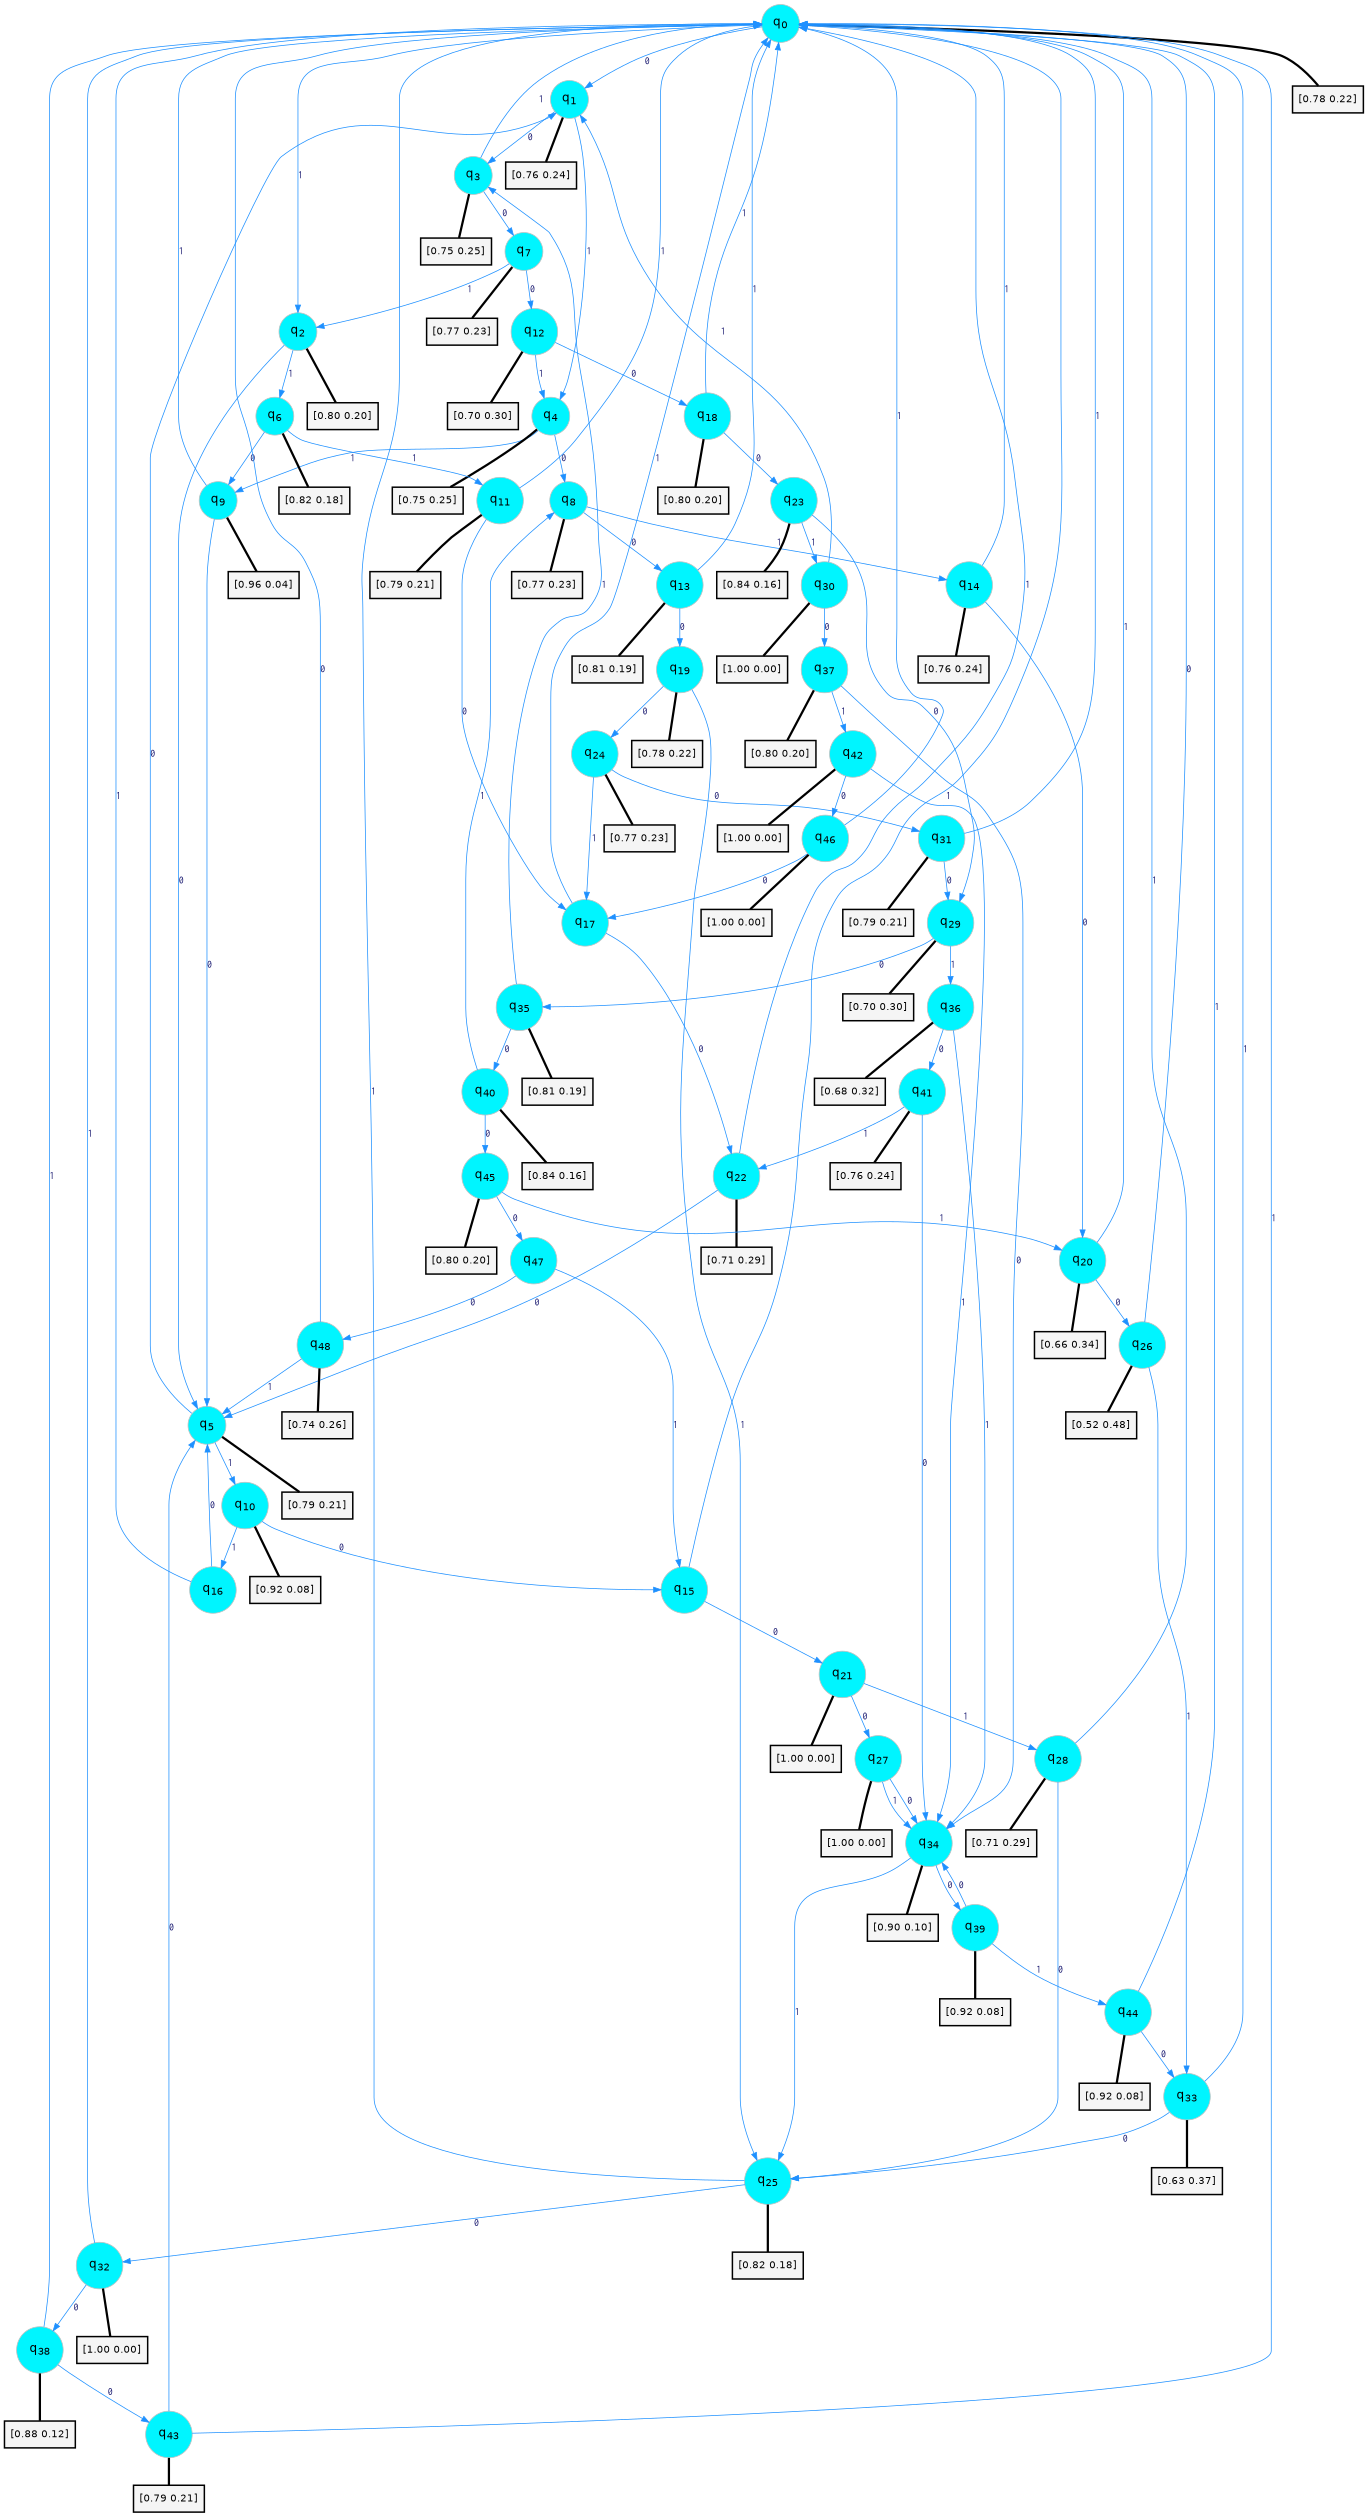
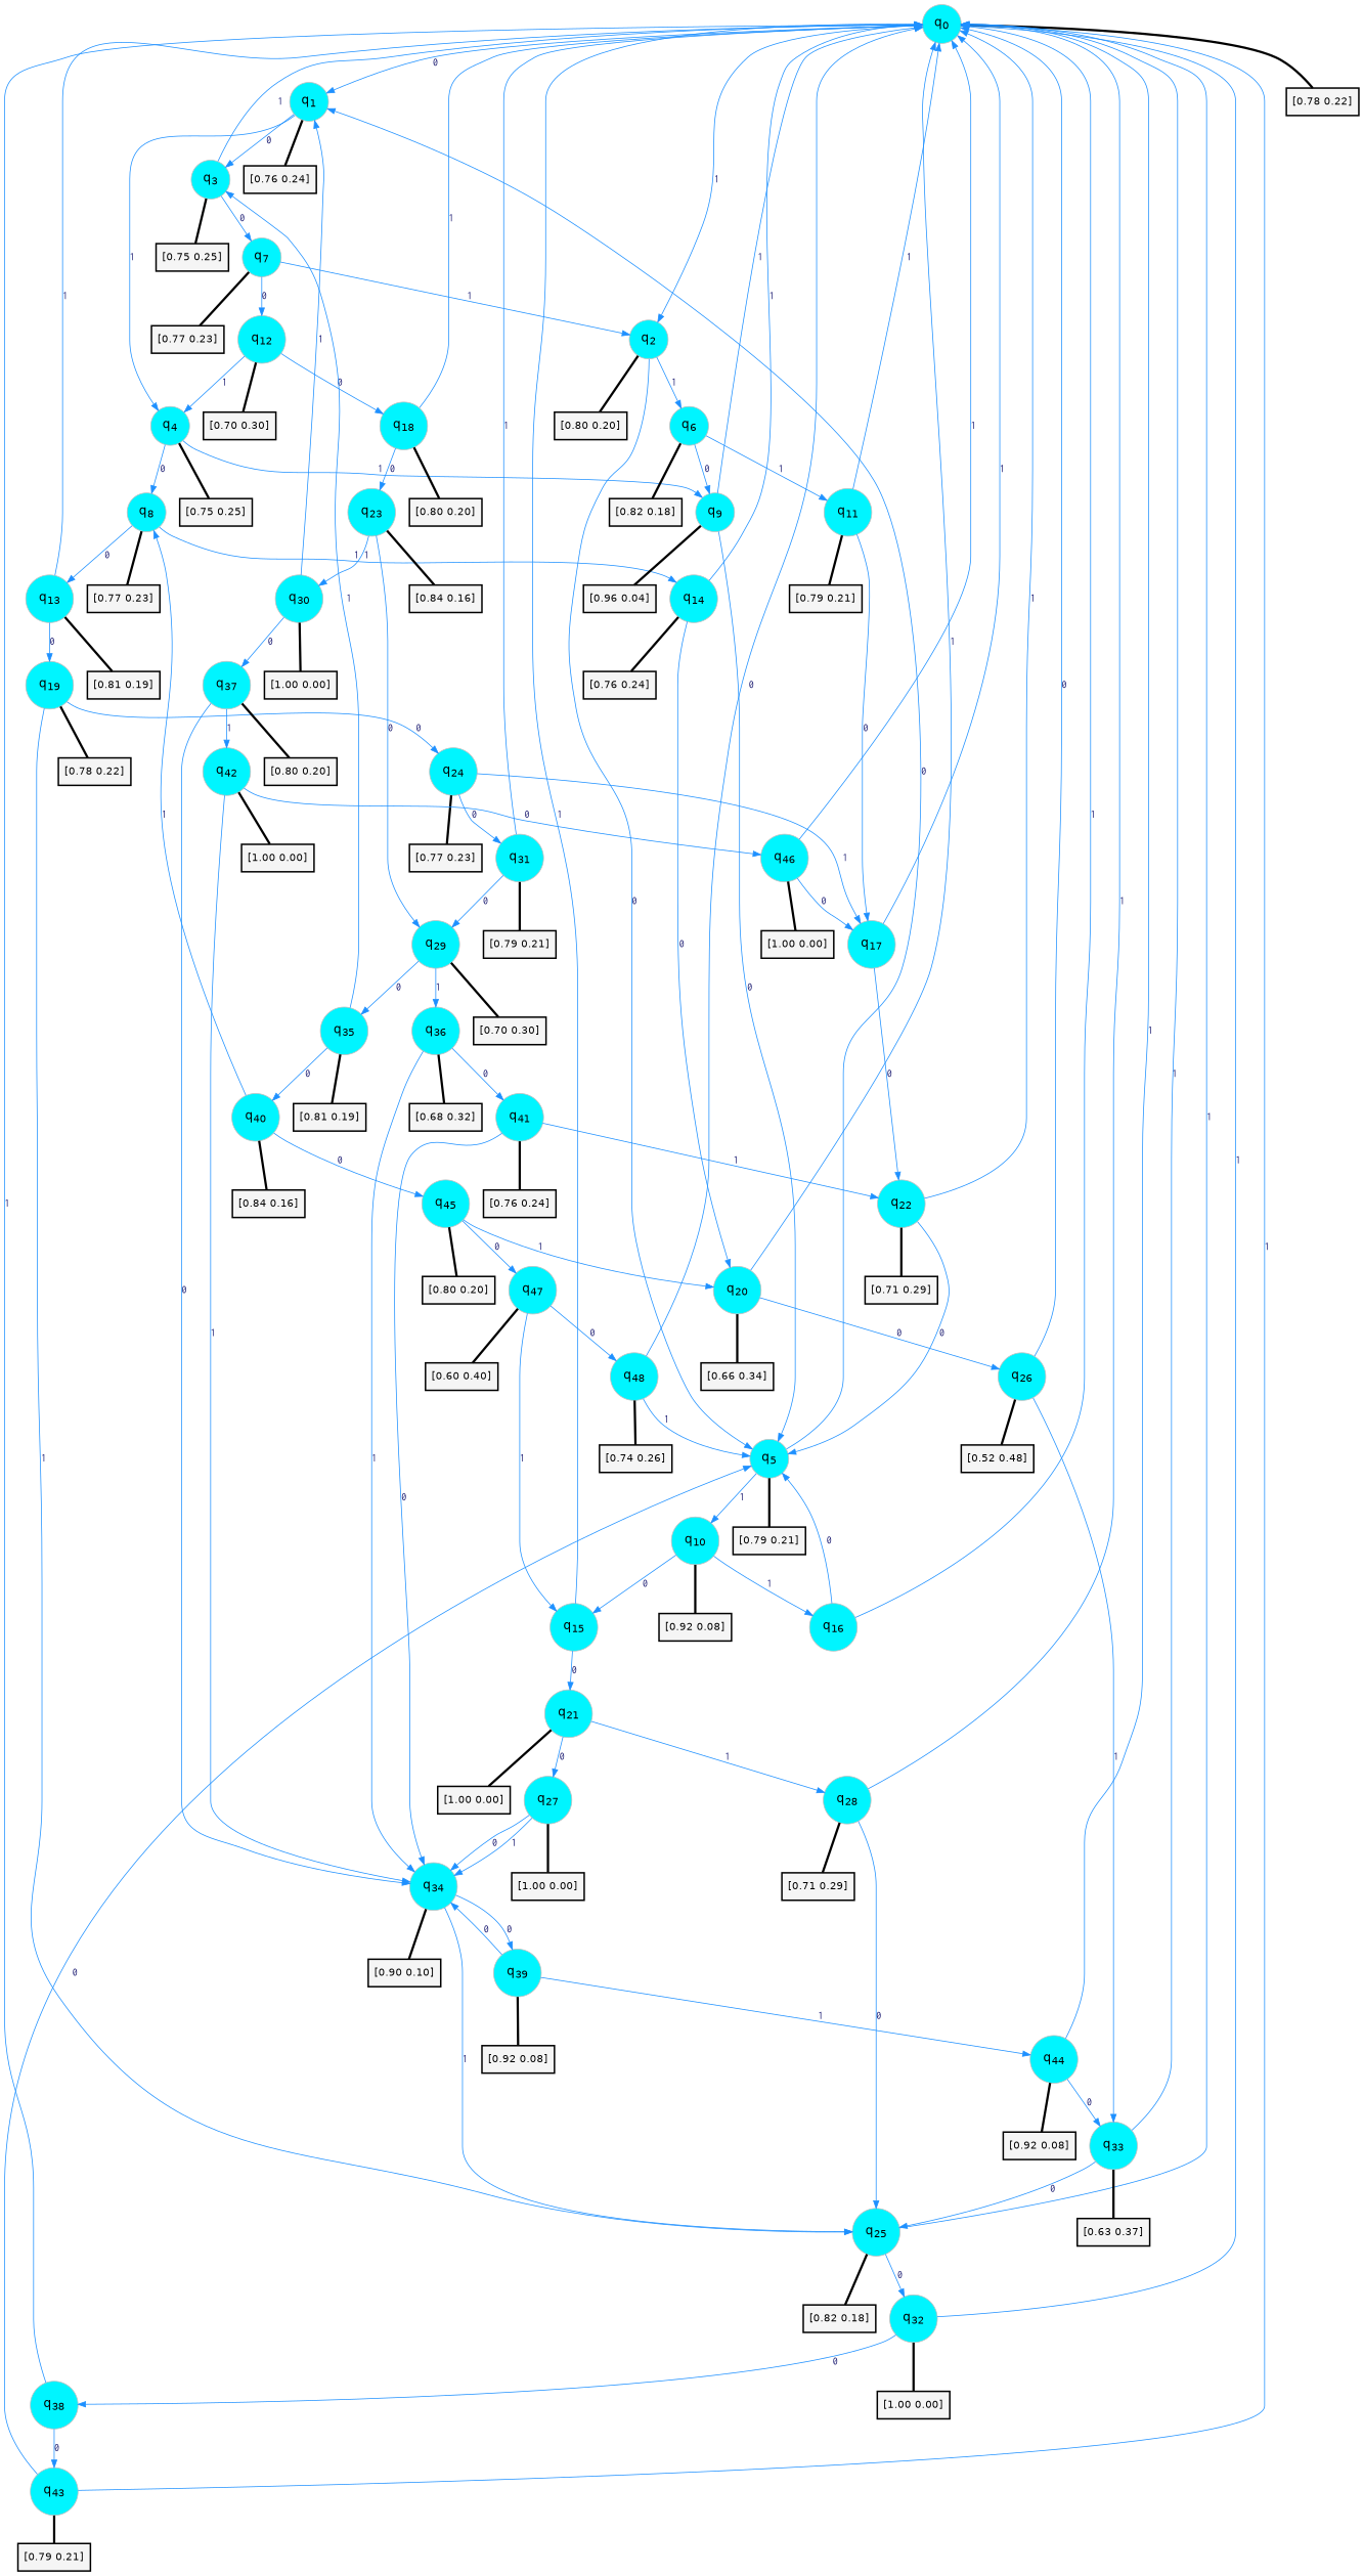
  digraph {
    rankdir=TD
    node [color=gray fillcolor=turquoise1 fontcolor=black fontname=Helvetica fontsize=16 fontweight=bold shape=circle style=filled]
    edge [arrowsize=1 color=dodgerblue1 fontcolor=midnightblue fontname=courier fontweight=bold penwidth=1 style=solid weight=20]
    n1 [label=<q<SUB>0</SUB>>]
    n2 [label=<q<SUB>1</SUB>>]
    n3 [label=<q<SUB>2</SUB>>]
    n4 [color=black fillcolor=whitesmoke fontsize=14 label="[0.78 0.22]" penwidth=2 shape=box]
    n5 [label=<q<SUB>3</SUB>>]
    n6 [label=<q<SUB>4</SUB>>]
    n7 [color=black fillcolor=whitesmoke fontsize=14 label="[0.76 0.24]" penwidth=2 shape=box]
    n8 [label=<q<SUB>5</SUB>>]
    n9 [label=<q<SUB>6</SUB>>]
    n10 [color=black fillcolor=whitesmoke fontsize=14 label="[0.80 0.20]" penwidth=2 shape=box]
    n11 [label=<q<SUB>7</SUB>>]
    n12 [color=black fillcolor=whitesmoke fontsize=14 label="[0.75 0.25]" penwidth=2 shape=box]
    n13 [label=<q<SUB>8</SUB>>]
    n14 [label=<q<SUB>9</SUB>>]
    n15 [color=black fillcolor=whitesmoke fontsize=14 label="[0.75 0.25]" penwidth=2 shape=box]
    n16 [label=<q<SUB>10</SUB>>]
    n17 [color=black fillcolor=whitesmoke fontsize=14 label="[0.79 0.21]" penwidth=2 shape=box]
    n18 [label=<q<SUB>11</SUB>>]
    n19 [color=black fillcolor=whitesmoke fontsize=14 label="[0.82 0.18]" penwidth=2 shape=box]
    n20 [label=<q<SUB>12</SUB>>]
    n21 [color=black fillcolor=whitesmoke fontsize=14 label="[0.77 0.23]" penwidth=2 shape=box]
    n22 [label=<q<SUB>13</SUB>>]
    n23 [label=<q<SUB>14</SUB>>]
    n24 [color=black fillcolor=whitesmoke fontsize=14 label="[0.77 0.23]" penwidth=2 shape=box]
    n25 [color=black fillcolor=whitesmoke fontsize=14 label="[0.96 0.04]" penwidth=2 shape=box]
    n26 [label=<q<SUB>15</SUB>>]
    n27 [label=<q<SUB>16</SUB>>]
    n28 [color=black fillcolor=whitesmoke fontsize=14 label="[0.92 0.08]" penwidth=2 shape=box]
    n29 [label=<q<SUB>17</SUB>>]
    n30 [color=black fillcolor=whitesmoke fontsize=14 label="[0.79 0.21]" penwidth=2 shape=box]
    n31 [label=<q<SUB>18</SUB>>]
    n32 [color=black fillcolor=whitesmoke fontsize=14 label="[0.70 0.30]" penwidth=2 shape=box]
    n33 [label=<q<SUB>19</SUB>>]
    n34 [color=black fillcolor=whitesmoke fontsize=14 label="[0.81 0.19]" penwidth=2 shape=box]
    n35 [label=<q<SUB>20</SUB>>]
    n36 [color=black fillcolor=whitesmoke fontsize=14 label="[0.76 0.24]" penwidth=2 shape=box]
    n37 [label=<q<SUB>21</SUB>>]
    n38 [label=<q<SUB>22</SUB>>]
    n39 [label=<q<SUB>23</SUB>>]
    n40 [color=black fillcolor=whitesmoke fontsize=14 label="[0.80 0.20]" penwidth=2 shape=box]
    n41 [label=<q<SUB>24</SUB>>]
    n42 [label=<q<SUB>25</SUB>>]
    n43 [color=black fillcolor=whitesmoke fontsize=14 label="[0.78 0.22]" penwidth=2 shape=box]
    n44 [label=<q<SUB>26</SUB>>]
    n45 [color=black fillcolor=whitesmoke fontsize=14 label="[0.66 0.34]" penwidth=2 shape=box]
    n46 [label=<q<SUB>27</SUB>>]
    n47 [label=<q<SUB>28</SUB>>]
    n48 [color=black fillcolor=whitesmoke fontsize=14 label="[1.00 0.00]" penwidth=2 shape=box]
    n49 [color=black fillcolor=whitesmoke fontsize=14 label="[0.71 0.29]" penwidth=2 shape=box]
    n50 [label=<q<SUB>29</SUB>>]
    n51 [label=<q<SUB>30</SUB>>]
    n52 [color=black fillcolor=whitesmoke fontsize=14 label="[0.84 0.16]" penwidth=2 shape=box]
    n53 [label=<q<SUB>31</SUB>>]
    n54 [color=black fillcolor=whitesmoke fontsize=14 label="[0.77 0.23]" penwidth=2 shape=box]
    n55 [label=<q<SUB>32</SUB>>]
    n56 [color=black fillcolor=whitesmoke fontsize=14 label="[0.82 0.18]" penwidth=2 shape=box]
    n57 [label=<q<SUB>33</SUB>>]
    n58 [color=black fillcolor=whitesmoke fontsize=14 label="[0.52 0.48]" penwidth=2 shape=box]
    n59 [label=<q<SUB>34</SUB>>]
    n60 [color=black fillcolor=whitesmoke fontsize=14 label="[1.00 0.00]" penwidth=2 shape=box]
    n61 [color=black fillcolor=whitesmoke fontsize=14 label="[0.71 0.29]" penwidth=2 shape=box]
    n62 [label=<q<SUB>35</SUB>>]
    n63 [label=<q<SUB>36</SUB>>]
    n64 [color=black fillcolor=whitesmoke fontsize=14 label="[0.70 0.30]" penwidth=2 shape=box]
    n65 [label=<q<SUB>37</SUB>>]
    n66 [color=black fillcolor=whitesmoke fontsize=14 label="[1.00 0.00]" penwidth=2 shape=box]
    n67 [color=black fillcolor=whitesmoke fontsize=14 label="[0.79 0.21]" penwidth=2 shape=box]
    n68 [label=<q<SUB>38</SUB>>]
    n69 [color=black fillcolor=whitesmoke fontsize=14 label="[1.00 0.00]" penwidth=2 shape=box]
    n70 [color=black fillcolor=whitesmoke fontsize=14 label="[0.63 0.37]" penwidth=2 shape=box]
    n71 [label=<q<SUB>39</SUB>>]
    n72 [color=black fillcolor=whitesmoke fontsize=14 label="[0.90 0.10]" penwidth=2 shape=box]
    n73 [label=<q<SUB>40</SUB>>]
    n74 [color=black fillcolor=whitesmoke fontsize=14 label="[0.81 0.19]" penwidth=2 shape=box]
    n75 [label=<q<SUB>41</SUB>>]
    n76 [color=black fillcolor=whitesmoke fontsize=14 label="[0.68 0.32]" penwidth=2 shape=box]
    n77 [label=<q<SUB>42</SUB>>]
    n78 [color=black fillcolor=whitesmoke fontsize=14 label="[0.80 0.20]" penwidth=2 shape=box]
    n79 [label=<q<SUB>43</SUB>>]
-   n80 [color=black fillcolor=whitesmoke fontsize=14 label="[0.88 0.12]" penwidth=2 shape=box]
    n81 [label=<q<SUB>44</SUB>>]
    n82 [color=black fillcolor=whitesmoke fontsize=14 label="[0.92 0.08]" penwidth=2 shape=box]
    n83 [label=<q<SUB>45</SUB>>]
    n84 [color=black fillcolor=whitesmoke fontsize=14 label="[0.84 0.16]" penwidth=2 shape=box]
    n85 [color=black fillcolor=whitesmoke fontsize=14 label="[0.76 0.24]" penwidth=2 shape=box]
    n86 [label=<q<SUB>46</SUB>>]
    n87 [color=black fillcolor=whitesmoke fontsize=14 label="[1.00 0.00]" penwidth=2 shape=box]
    n88 [color=black fillcolor=whitesmoke fontsize=14 label="[0.79 0.21]" penwidth=2 shape=box]
    n89 [color=black fillcolor=whitesmoke fontsize=14 label="[0.92 0.08]" penwidth=2 shape=box]
    n90 [label=<q<SUB>47</SUB>>]
    n91 [color=black fillcolor=whitesmoke fontsize=14 label="[0.80 0.20]" penwidth=2 shape=box]
    n92 [color=black fillcolor=whitesmoke fontsize=14 label="[1.00 0.00]" penwidth=2 shape=box]
    n93 [label=<q<SUB>48</SUB>>]
+   n94 [color=black fillcolor=whitesmoke fontsize=14 label="[0.60 0.40]" penwidth=2 shape=box]
    n95 [color=black fillcolor=whitesmoke fontsize=14 label="[0.74 0.26]" penwidth=2 shape=box]
    n1 -> n2 [label=0]
    n1 -> n3 [label=1]
    n1 -> n4 [arrowhead=none color=black penwidth=3]
    n2 -> n5 [label=0]
    n2 -> n6 [label=1]
    n2 -> n7 [arrowhead=none color=black penwidth=3]
    n3 -> n8 [label=0]
    n3 -> n9 [label=1]
    n3 -> n10 [arrowhead=none color=black penwidth=3]
    n5 -> n1 [label=1]
    n5 -> n11 [label=0]
    n5 -> n12 [arrowhead=none color=black penwidth=3]
    n6 -> n13 [label=0]
    n6 -> n14 [label=1]
    n6 -> n15 [arrowhead=none color=black penwidth=3]
    n8 -> n2 [label=0]
    n8 -> n16 [label=1]
    n8 -> n17 [arrowhead=none color=black penwidth=3]
    n9 -> n14 [label=0]
    n9 -> n18 [label=1]
    n9 -> n19 [arrowhead=none color=black penwidth=3]
    n11 -> n3 [label=1]
    n11 -> n20 [label=0]
    n11 -> n21 [arrowhead=none color=black penwidth=3]
    n13 -> n22 [label=0]
    n13 -> n23 [label=1]
    n13 -> n24 [arrowhead=none color=black penwidth=3]
    n14 -> n1 [label=1]
    n14 -> n8 [label=0]
    n14 -> n25 [arrowhead=none color=black penwidth=3]
    n16 -> n26 [label=0]
    n16 -> n27 [label=1]
    n16 -> n28 [arrowhead=none color=black penwidth=3]
    n18 -> n1 [label=1]
    n18 -> n29 [label=0]
    n18 -> n30 [arrowhead=none color=black penwidth=3]
    n20 -> n6 [label=1]
    n20 -> n31 [label=0]
    n20 -> n32 [arrowhead=none color=black penwidth=3]
    n22 -> n1 [label=1]
    n22 -> n33 [label=0]
    n22 -> n34 [arrowhead=none color=black penwidth=3]
    n23 -> n1 [label=1]
    n23 -> n35 [label=0]
    n23 -> n36 [arrowhead=none color=black penwidth=3]
    n26 -> n1 [label=1]
    n26 -> n37 [label=0]
    n27 -> n1 [label=1]
    n27 -> n8 [label=0]
    n29 -> n1 [label=1]
    n29 -> n38 [label=0]
    n31 -> n1 [label=1]
    n31 -> n39 [label=0]
    n31 -> n40 [arrowhead=none color=black penwidth=3]
    n33 -> n41 [label=0]
    n33 -> n42 [label=1]
    n33 -> n43 [arrowhead=none color=black penwidth=3]
    n35 -> n1 [label=1]
    n35 -> n44 [label=0]
    n35 -> n45 [arrowhead=none color=black penwidth=3]
    n37 -> n46 [label=0]
    n37 -> n47 [label=1]
    n37 -> n48 [arrowhead=none color=black penwidth=3]
    n38 -> n1 [label=1]
    n38 -> n8 [label=0]
    n38 -> n49 [arrowhead=none color=black penwidth=3]
    n39 -> n50 [label=0]
    n39 -> n51 [label=1]
    n39 -> n52 [arrowhead=none color=black penwidth=3]
    n41 -> n29 [label=1]
    n41 -> n53 [label=0]
    n41 -> n54 [arrowhead=none color=black penwidth=3]
    n42 -> n1 [label=1]
    n42 -> n55 [label=0]
    n42 -> n56 [arrowhead=none color=black penwidth=3]
    n44 -> n1 [label=0]
    n44 -> n57 [label=1]
    n44 -> n58 [arrowhead=none color=black penwidth=3]
    n46 -> n59 [label=0]
    n46 -> n59 [label=1]
    n46 -> n60 [arrowhead=none color=black penwidth=3]
    n47 -> n1 [label=1]
    n47 -> n42 [label=0]
    n47 -> n61 [arrowhead=none color=black penwidth=3]
    n50 -> n62 [label=0]
    n50 -> n63 [label=1]
    n50 -> n64 [arrowhead=none color=black penwidth=3]
    n51 -> n2 [label=1]
    n51 -> n65 [label=0]
    n51 -> n66 [arrowhead=none color=black penwidth=3]
    n53 -> n1 [label=1]
    n53 -> n50 [label=0]
    n53 -> n67 [arrowhead=none color=black penwidth=3]
    n55 -> n1 [label=1]
    n55 -> n68 [label=0]
    n55 -> n69 [arrowhead=none color=black penwidth=3]
    n57 -> n1 [label=1]
    n57 -> n42 [label=0]
    n57 -> n70 [arrowhead=none color=black penwidth=3]
    n59 -> n42 [label=1]
    n59 -> n71 [label=0]
    n59 -> n72 [arrowhead=none color=black penwidth=3]
    n62 -> n5 [label=1]
    n62 -> n73 [label=0]
    n62 -> n74 [arrowhead=none color=black penwidth=3]
    n63 -> n59 [label=1]
    n63 -> n75 [label=0]
    n63 -> n76 [arrowhead=none color=black penwidth=3]
    n65 -> n59 [label=0]
    n65 -> n77 [label=1]
    n65 -> n78 [arrowhead=none color=black penwidth=3]
    n68 -> n1 [label=1]
    n68 -> n79 [label=0]
-   n68 -> n80 [arrowhead=none color=black penwidth=3]
    n71 -> n59 [label=0]
    n71 -> n81 [label=1]
    n71 -> n82 [arrowhead=none color=black penwidth=3]
    n73 -> n13 [label=1]
    n73 -> n83 [label=0]
    n73 -> n84 [arrowhead=none color=black penwidth=3]
    n75 -> n38 [label=1]
    n75 -> n59 [label=0]
    n75 -> n85 [arrowhead=none color=black penwidth=3]
    n77 -> n59 [label=1]
    n77 -> n86 [label=0]
    n77 -> n87 [arrowhead=none color=black penwidth=3]
    n79 -> n1 [label=1]
    n79 -> n8 [label=0]
    n79 -> n88 [arrowhead=none color=black penwidth=3]
    n81 -> n1 [label=1]
    n81 -> n57 [label=0]
    n81 -> n89 [arrowhead=none color=black penwidth=3]
    n83 -> n35 [label=1]
    n83 -> n90 [label=0]
    n83 -> n91 [arrowhead=none color=black penwidth=3]
    n86 -> n1 [label=1]
    n86 -> n29 [label=0]
    n86 -> n92 [arrowhead=none color=black penwidth=3]
    n90 -> n26 [label=1]
    n90 -> n93 [label=0]
+   n90 -> n94 [arrowhead=none color=black penwidth=3]
    n93 -> n1 [label=0]
    n93 -> n8 [label=1]
    n93 -> n95 [arrowhead=none color=black penwidth=3]
  }
